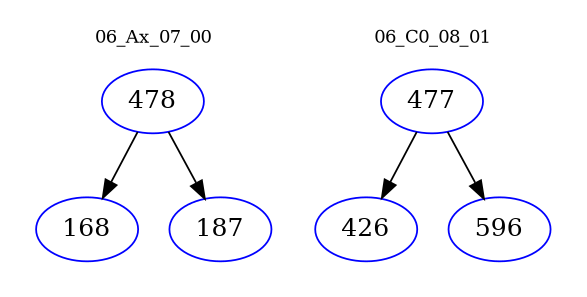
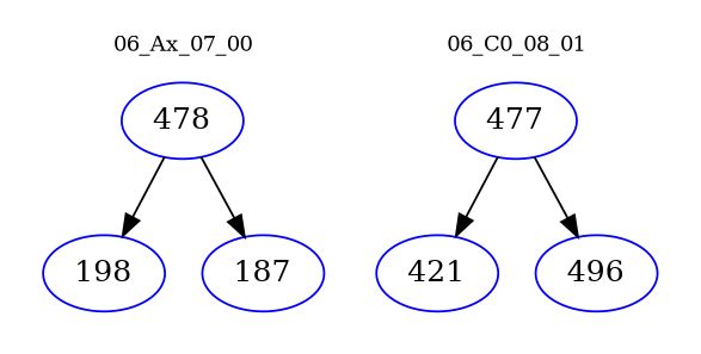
  digraph {
    node [color=blue]
    edge [color=black]
    n1 [label=478]
-   n2 [label=168]
+   n2 [label=198]
    n3 [label=187]
    n4 [label=477]
-   n5 [label=426]
-   n6 [label=596]
+   n5 [label=421]
+   n6 [label=496]
    subgraph cluster_1 {
      color=white
      fontsize=10
      label="06_Ax_07_00"
      n1
      n2
      n3
    }
    subgraph cluster_2 {
      color=white
      fontsize=10
      label="06_C0_08_01"
      n4
      n5
      n6
    }
    n1 -> n2
    n1 -> n3
    n4 -> n5
    n4 -> n6
  }
